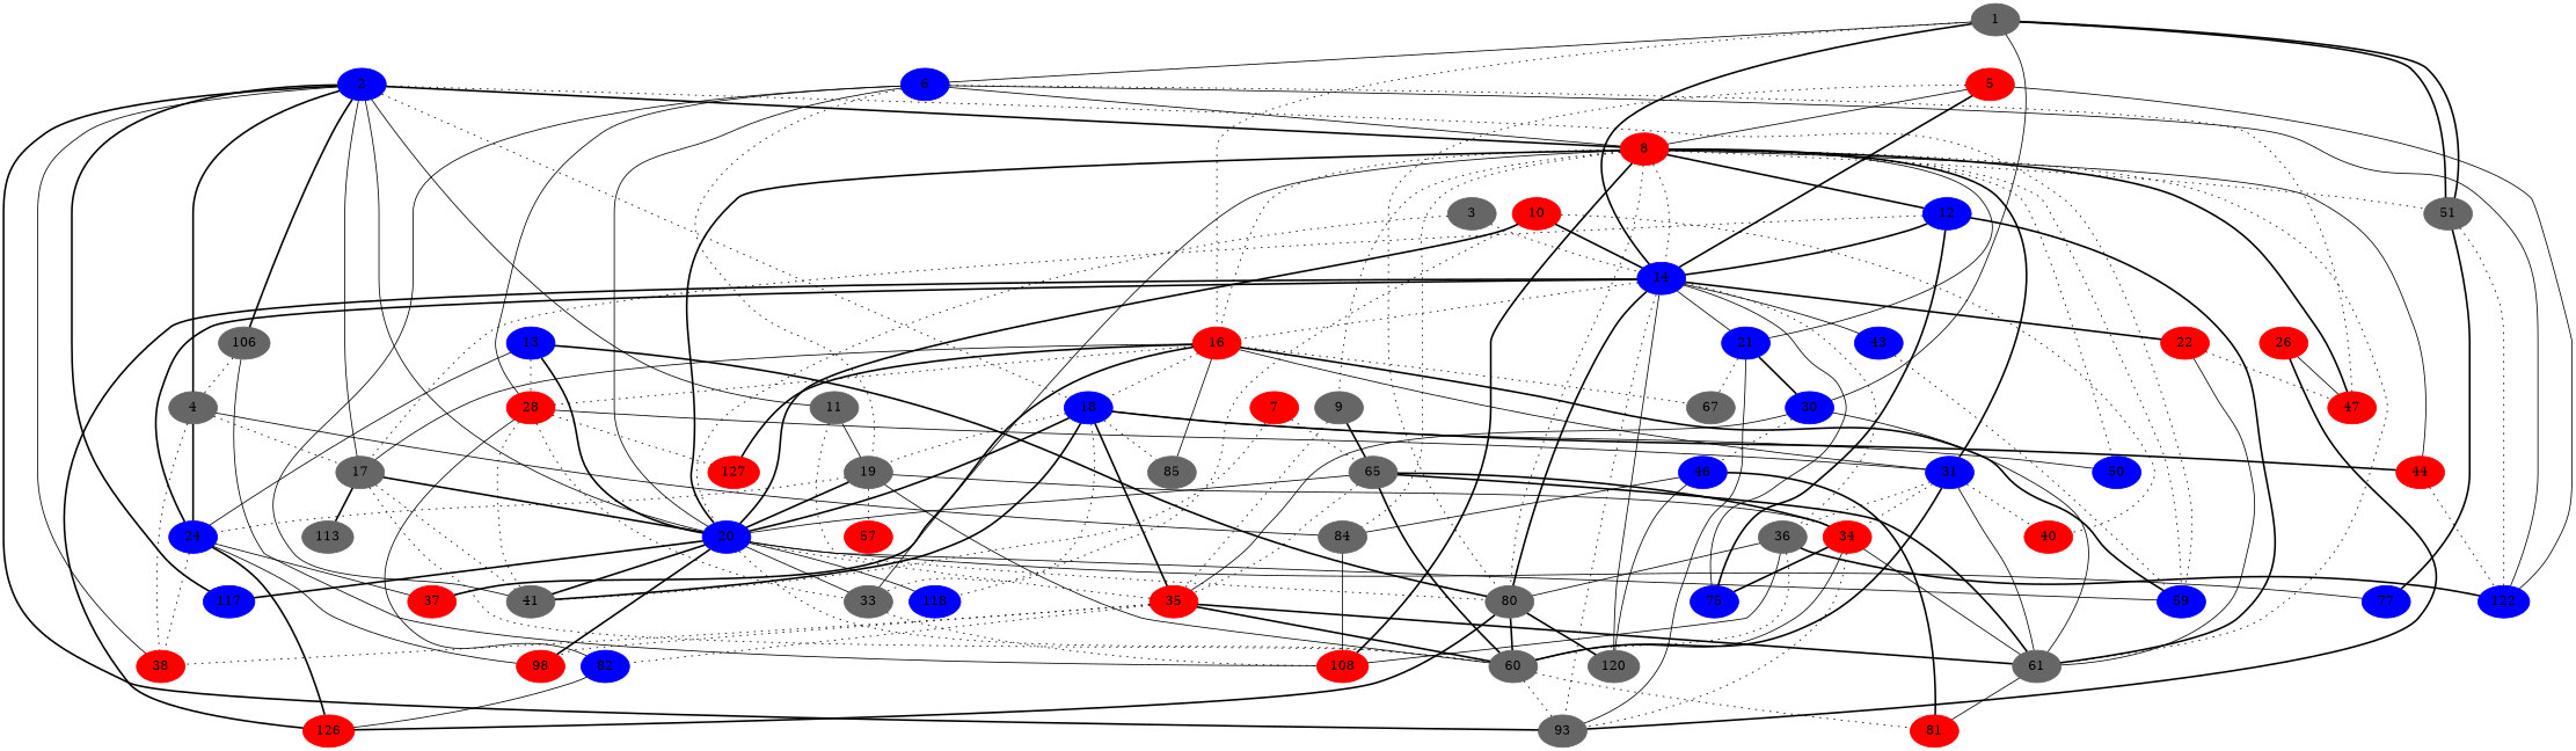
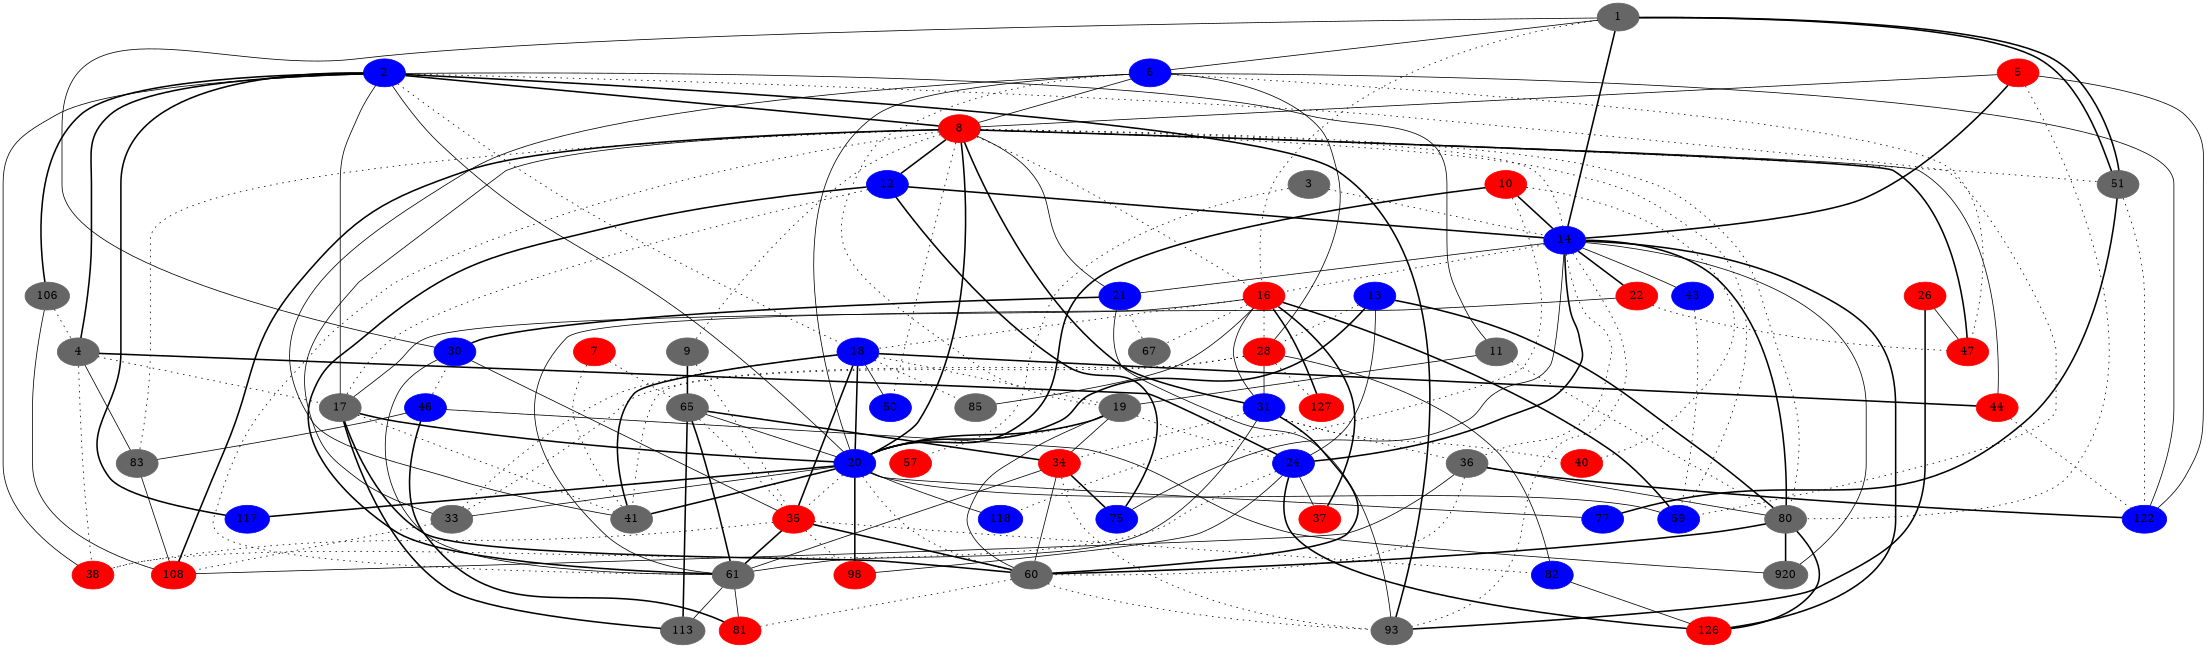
  graph {
    node [color=gray40 style=filled]
    edge [style=dotted]
    1 [super="+29"]
    6 [color=blue super="+45+74"]
    14 [color=blue super="+90+100+25"]
    16 [color=red super="+97+114+52"]
    30 [color=blue super="+124"]
    51
    8 [color=red super="+53+103+125+73+62"]
    20 [color=blue super="+64+49"]
    41 [super="+121"]
    122 [color=blue]
    19 [super="+23"]
    28 [color=red super="+104+102"]
    47 [color=red super="+107"]
    93 [super="+123"]
    24 [color=blue super="+79+96"]
    80 [super="+116"]
    21 [color=blue]
    75 [color=blue]
    22 [color=red]
    36 [super="+58"]
    43 [color=blue]
-   120
+   120 [label=920]
    126 [color=red]
    17 [super="+48"]
    18 [color=blue super="+119+27"]
    59 [color=blue super="+63"]
    31 [color=blue super="+39+111"]
    37 [color=red]
    67
    85
    127 [color=red]
    61 [super="+66"]
    35 [color=red super="+56"]
    46 [color=blue]
    77 [color=blue]
    60 [super="+110+76"]
    81 [color=red]
    2 [color=blue super="+88+68+65+32"]
    4
    11
    38 [color=red]
    106
    117 [color=blue]
-   84 [super="+99"]
+   84 [super="+99" label=83]
    9
    12 [color=blue super="+72"]
    33
    44 [color=red]
    50 [color=blue]
    108 [color=red]
    113
    118 [color=blue]
    98 [color=red]
    3
    5 [color=red]
    34 [color=red super="+54+91"]
    57 [color=red]
    82 [color=blue]
    n59 [label=65 super="+115"]
    7 [color=red]
    40 [color=red]
    10 [color=red]
    13 [color=blue super="+55"]
    26 [color=red]
    1 -- 6 [style=solid]
    1 -- 14 [style=bold]
    1 -- 16
    1 -- 30 [style=solid]
    1 -- 51 [style=bold]
    1 -- 51 [style=bold]
    6 -- 8 [style=solid]
    6 -- 20 [style=solid]
    6 -- 41 [style=solid]
    6 -- 122 [style=solid]
    6 -- 19
    6 -- 28 [style=solid]
    6 -- 47
    14 -- 16
    14 -- 93
    14 -- 24 [style=bold]
    14 -- 80 [style=bold]
    14 -- 21 [style=solid]
    14 -- 75 [style=solid]
    14 -- 22 [style=bold]
    14 -- 36
    14 -- 43 [style=solid]
    14 -- 120 [style=solid]
    14 -- 126 [style=bold]
    16 -- 28
    16 -- 17 [style=solid]
    16 -- 18
    16 -- 59 [style=bold weight=2]
    16 -- 31 [style=solid]
    16 -- 37 [style=bold]
    16 -- 67
    16 -- 85 [style=solid]
    16 -- 127 [style=bold]
    30 -- 61 [style=solid]
    30 -- 35 [style=solid]
    30 -- 46
    51 -- 122
    51 -- 77 [style=bold]
    8 -- 14
    8 -- 16
    8 -- 51
    8 -- 20 [style=bold weight=2]
    8 -- 47 [style=bold]
    8 -- 80
    8 -- 21 [style=solid]
    8 -- 59
    8 -- 31 [style=bold]
    8 -- 61
    8 -- 84 [weight=3]
    8 -- 9
    8 -- 12 [style=bold]
    8 -- 33 [style=solid]
    8 -- 44 [style=solid]
    8 -- 50
    8 -- 108 [style=bold]
    20 -- 41 [style=bold]
    20 -- 59 [style=solid]
    20 -- 35
    20 -- 77 [style=solid]
    20 -- 60
    20 -- 117 [style=bold]
    20 -- 33 [style=solid]
    20 -- 118 [style=solid]
    20 -- 98 [style=bold]
    19 -- 20 [style=bold]
    19 -- 24
    19 -- 60 [style=solid]
    19 -- 34 [style=solid]
    19 -- 57 [weight=2]
    28 -- 41 [weight=2]
    28 -- 31 [style=solid]
    28 -- 127
    28 -- 33
    28 -- 82 [style=solid]
    24 -- 126 [style=bold]
    24 -- 37 [style=solid]
    24 -- 38
    24 -- 98 [style=solid]
    80 -- 120 [style=bold]
    80 -- 126 [style=bold]
    80 -- 60 [style=bold]
    21 -- 30 [style=bold]
    21 -- 93 [style=solid]
    21 -- 67
    22 -- 47
    22 -- 61 [style=solid]
    36 -- 122 [style=bold]
    36 -- 80 [style=solid]
    36 -- 60
    36 -- 108 [style=solid]
    43 -- 59
    17 -- 20 [style=bold]
    17 -- 41
-   17 -- 60
+   17 -- 60 [style=bold]
    17 -- 113 [style=bold]
    18 -- 20 [style=bold]
    18 -- 41 [style=bold]
    18 -- 19 [weight=2]
    18 -- 85
    18 -- 35 [style=bold]
    18 -- 33
    18 -- 44 [style=bold]
    18 -- 50 [style=solid]
    31 -- 36
    31 -- 61 [style=solid weight=2]
    31 -- 60 [style=bold weight=2]
    31 -- 34
    31 -- 40
    61 -- 81 [style=solid]
+   61 -- 113 [style=solid]
    35 -- 61 [style=bold]
    35 -- 60 [style=bold]
    35 -- 38
    35 -- 98
    35 -- 82
    46 -- 120 [style=solid]
    46 -- 81 [style=bold]
    46 -- 84 [style=solid]
    60 -- 93 [weight=2]
    60 -- 81
    2 -- 8 [style=bold weight=2]
    2 -- 20 [style=solid]
    2 -- 93 [style=bold]
    2 -- 17 [style=solid]
    2 -- 18
    2 -- 59
    2 -- 4 [style=bold]
    2 -- 11 [style=solid]
    2 -- 38 [style=solid]
    2 -- 106 [style=bold]
    2 -- 117 [style=bold]
    4 -- 24 [style=bold]
    4 -- 17
    4 -- 38
    4 -- 84 [style=solid]
    11 -- 19 [style=solid]
    11 -- 80
    106 -- 4
    106 -- 108 [style=solid]
    84 -- 108 [style=solid]
    9 -- 35
    9 -- n59 [style=bold]
    12 -- 14 [style=bold]
    12 -- 75 [style=bold]
    12 -- 17
    12 -- 61 [style=bold]
    33 -- 108
    44 -- 122
    3 -- 14
    3 -- 20
    5 -- 14 [style=bold]
    5 -- 8 [style=solid]
    5 -- 122 [style=solid]
    5 -- 80
    34 -- 93
    34 -- 75 [style=bold]
    34 -- 61 [style=solid]
    34 -- 60 [style=solid]
    82 -- 126 [style=solid]
    n59 -- 20 [style=solid]
    n59 -- 61 [style=bold]
    n59 -- 35
-   n59 -- 60 [style=bold]
+   n59 -- 113 [style=bold]
    n59 -- 34 [style=bold weight=2]
    7 -- 41
    7 -- n59
    10 -- 14 [style=bold]
    10 -- 20 [style=bold]
    10 -- 118
    10 -- 40
    13 -- 20 [style=bold]
    13 -- 28
    13 -- 24 [style=solid]
    13 -- 80 [style=bold]
    26 -- 47 [style=solid]
    26 -- 93 [style=bold]
  }
